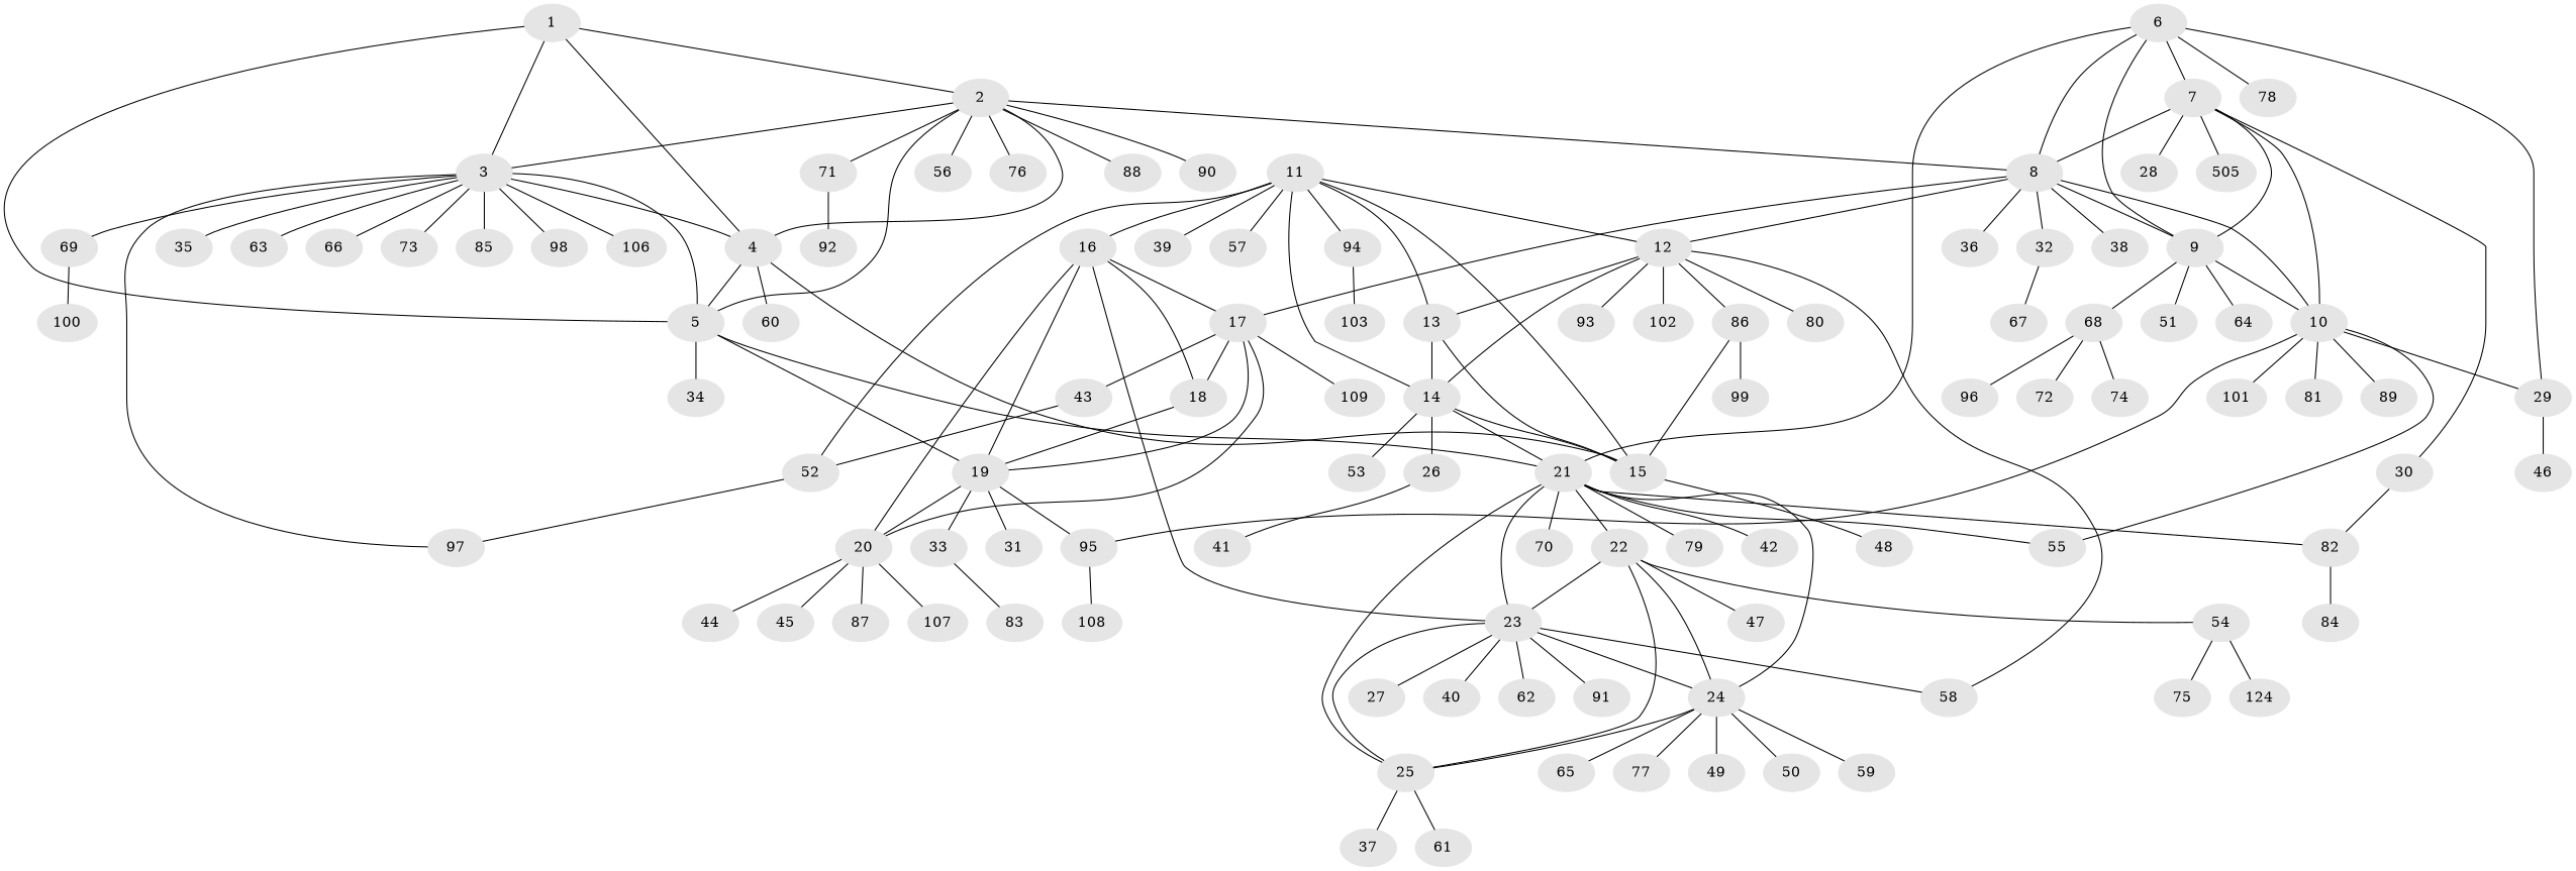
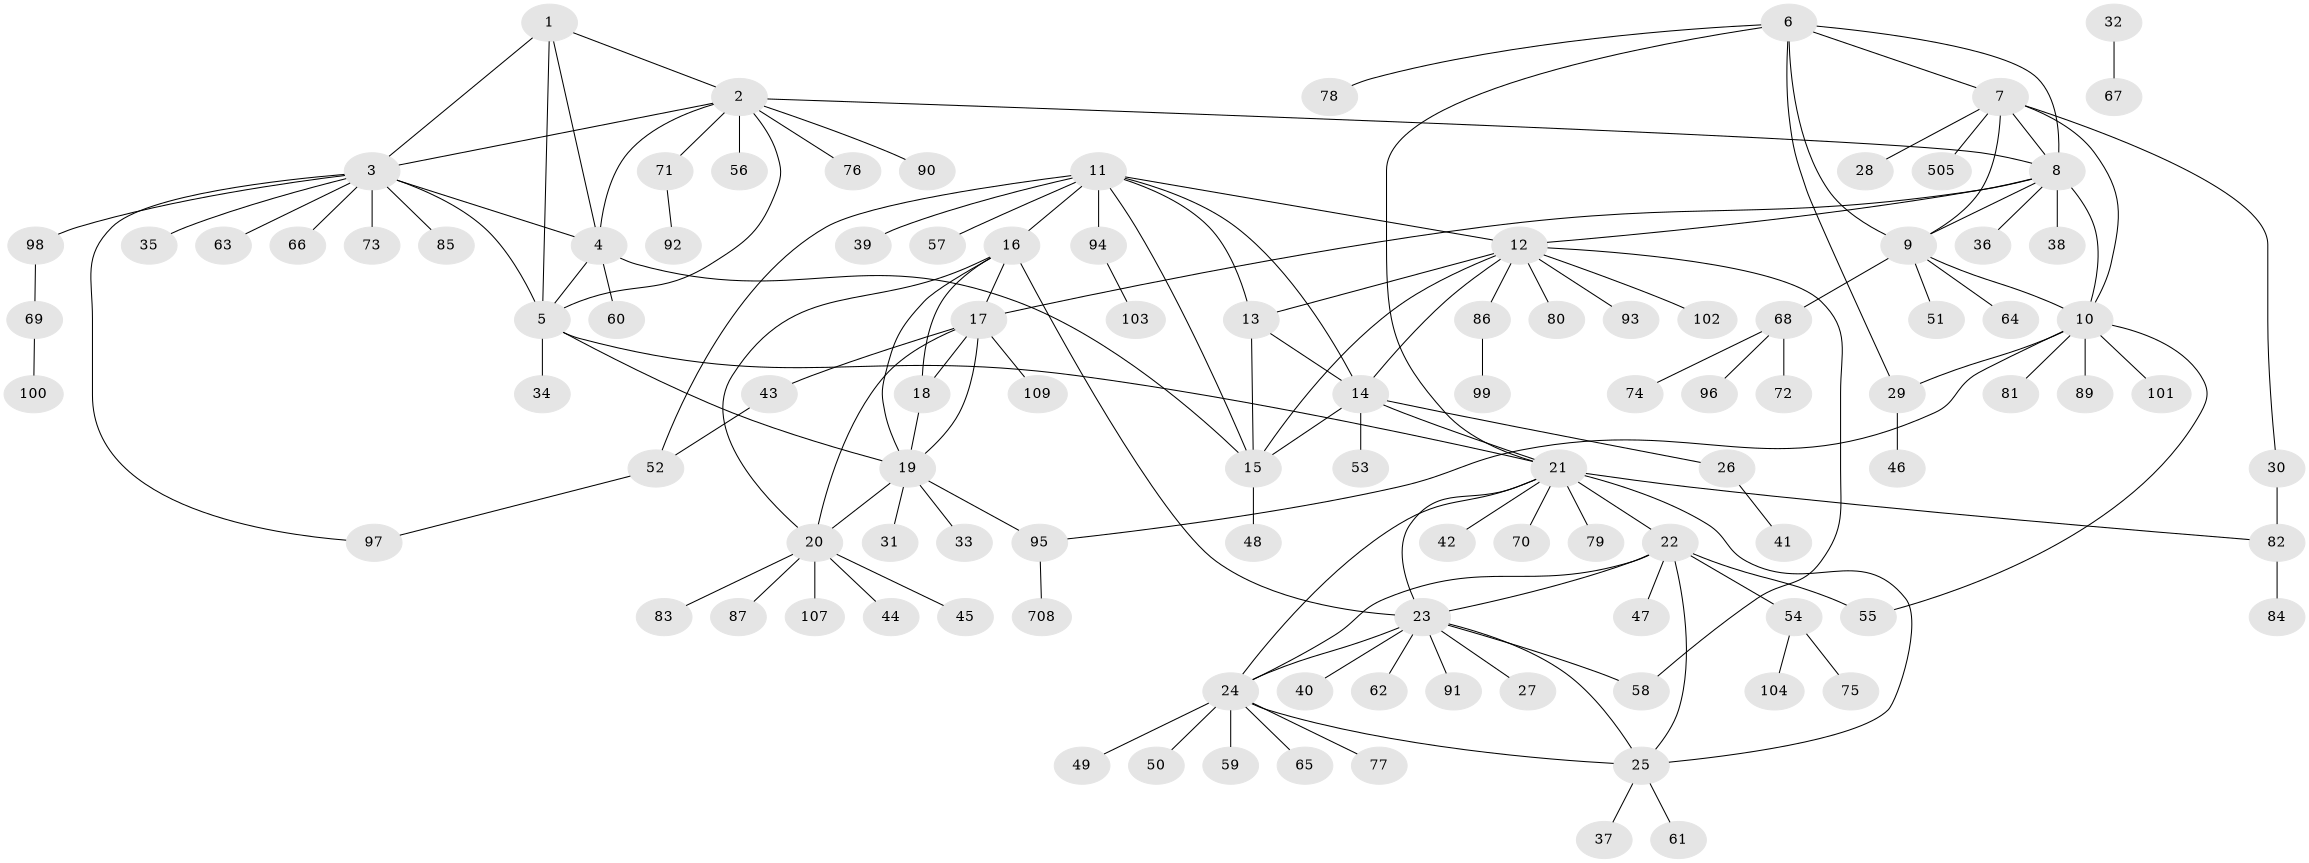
  graph {
    node [color=gray90 style=filled]
    1
    2
    3
    4
    5
    8
    56
    71
    76
-   88
    90
    35
    63
    66
    69
    73
    85
    97
    98
-   106
    15
    60
    19
    21
    34
    9
    10
    12
    17
    32
    36
    38
    92
    100
    48
    95
    20
    31
    33
    42
    55
    23
    22
    24
    25
    70
    79
    82
    6
    7
    78
    29
    28
    30
    n55 [label=505]
    51
    64
    68
    81
    89
    101
    13
    14
    58
    80
    86
    93
    102
    18
    43
    109
    67
    72
    74
    96
    46
-   108
+   108 [label=708]
    11
    16
    39
    52
    57
    94
    26
    53
    103
    99
    41
    44
    45
    83
    87
    107
    27
    40
    62
    91
    47
    54
    49
    50
    59
    65
    77
    37
    61
    84
    75
-   104 [label=124]
+   104
    1 -- 2
    1 -- 3
    1 -- 4
    1 -- 5
    2 -- 3
    2 -- 4
    2 -- 5
    2 -- 8
    2 -- 56
    2 -- 71
    2 -- 76
-   2 -- 88
    2 -- 90
    3 -- 4
    3 -- 5
    3 -- 35
    3 -- 63
    3 -- 66
-   3 -- 69
+   98 -- 69
    3 -- 73
    3 -- 85
    3 -- 97
    3 -- 98
-   3 -- 106
    4 -- 5
    4 -- 15
    4 -- 60
    5 -- 19
    5 -- 21
    5 -- 34
    8 -- 9
    8 -- 10
    8 -- 12
    8 -- 17
-   8 -- 32
    8 -- 36
    8 -- 38
    71 -- 92
    69 -- 100
    15 -- 48
    19 -- 95
    19 -- 20
    19 -- 31
    19 -- 33
    21 -- 42
-   21 -- 55
+   22 -- 55
    21 -- 23
    21 -- 22
    21 -- 24
    21 -- 25
    21 -- 70
    21 -- 79
    21 -- 82
    9 -- 10
    9 -- 51
    9 -- 64
    9 -- 68
    10 -- 95
    10 -- 55
    10 -- 29
    10 -- 81
    10 -- 89
    10 -- 101
-   86 -- 15
+   12 -- 15
    12 -- 13
    12 -- 14
    12 -- 58
    12 -- 80
    12 -- 86
    12 -- 93
    12 -- 102
    17 -- 19
    17 -- 20
    17 -- 18
    17 -- 43
    17 -- 109
    32 -- 67
    95 -- 108
    20 -- 44
    20 -- 45
-   33 -- 83
+   20 -- 83
    20 -- 87
    20 -- 107
    23 -- 24
    23 -- 25
    23 -- 58
    23 -- 27
    23 -- 40
    23 -- 62
    23 -- 91
    22 -- 23
    22 -- 24
    22 -- 25
    22 -- 47
    22 -- 54
    24 -- 25
    24 -- 49
    24 -- 50
    24 -- 59
    24 -- 65
    24 -- 77
    25 -- 37
    25 -- 61
    82 -- 84
    6 -- 8
    6 -- 21
    6 -- 9
    6 -- 7
    6 -- 78
    6 -- 29
    7 -- 8
    7 -- 9
    7 -- 10
    7 -- 28
    7 -- 30
    7 -- n55
    29 -- 46
    30 -- 82
    68 -- 72
    68 -- 74
    68 -- 96
    13 -- 15
    13 -- 14
    14 -- 15
    14 -- 21
    14 -- 26
    14 -- 53
    86 -- 99
    18 -- 19
    43 -- 52
    11 -- 15
    11 -- 12
    11 -- 13
    11 -- 14
    11 -- 16
    11 -- 39
    11 -- 52
    11 -- 57
    11 -- 94
    16 -- 19
    16 -- 17
    16 -- 20
    16 -- 23
    16 -- 18
    52 -- 97
    94 -- 103
    26 -- 41
    54 -- 75
    54 -- 104
  }
